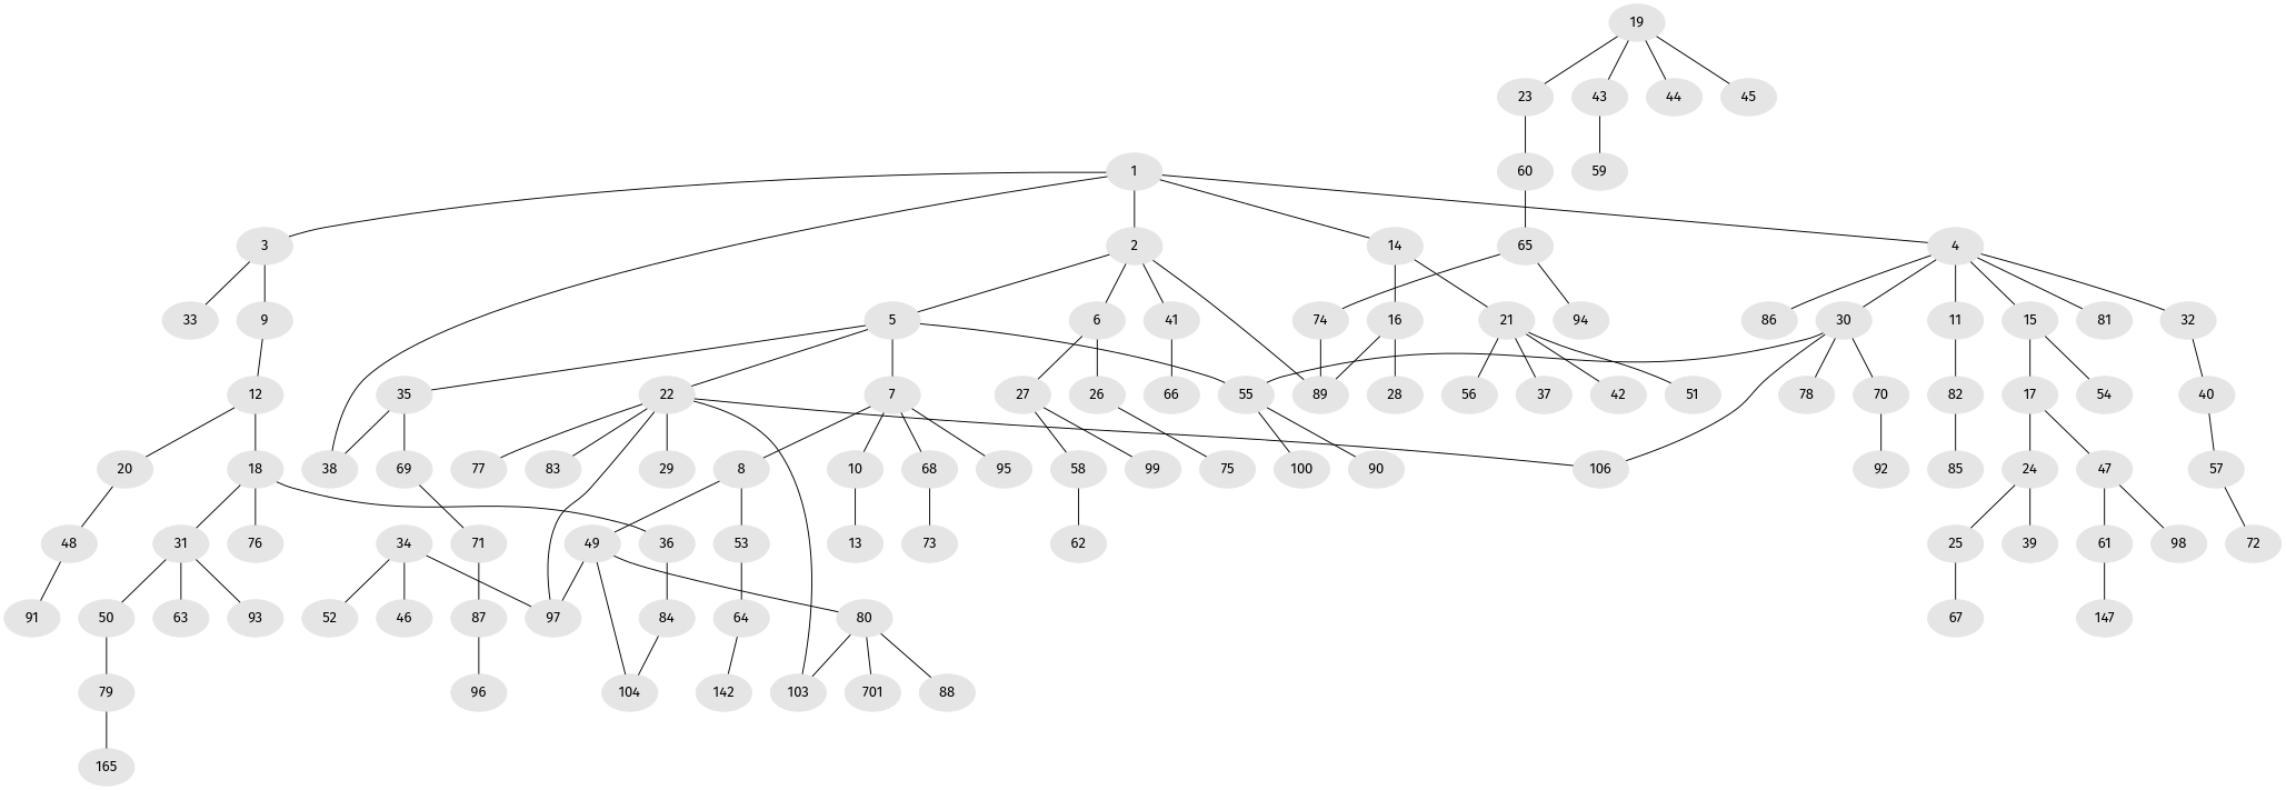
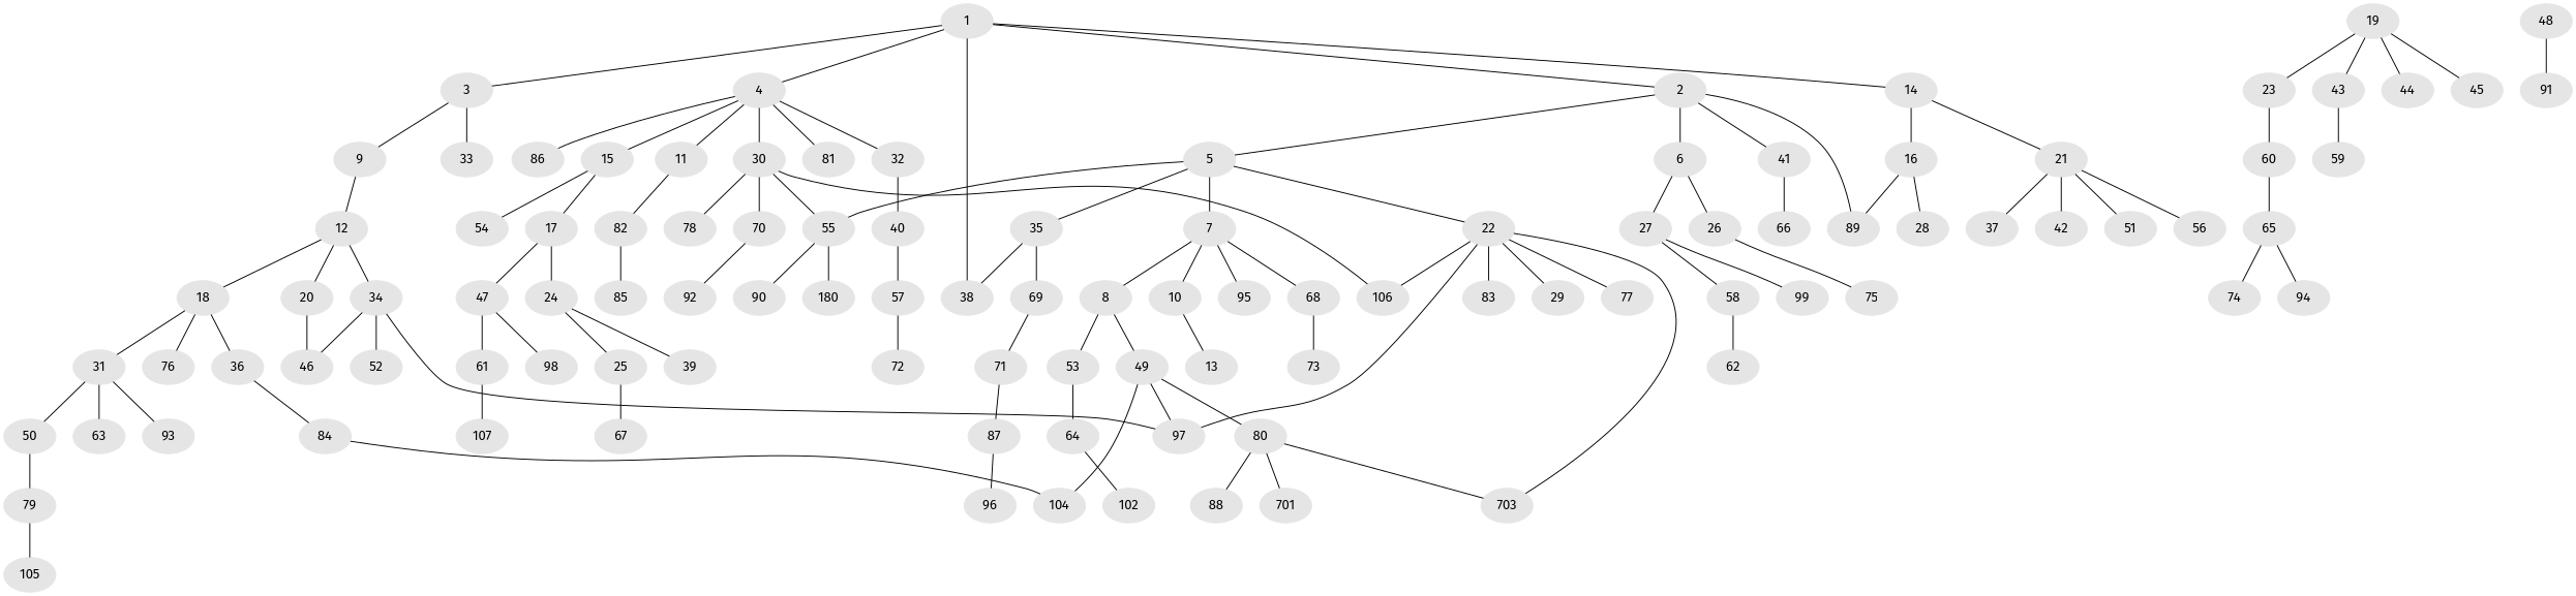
  graph {
    fontname="Fira Sans"
    node [color=gray90 fontname="Fira Sans" style=filled]
    edge [fontname="Fira Sans"]
    1
    2
    3
    4
    14
    38
    5
    6
    41
    89
    9
    33
    11
    15
    30
    32
    81
    86
    16
    21
    7
    22
    35
    55
    27
    26
    58
    99
    66
    12
    82
    17
    54
    19
    23
    43
    44
    45
    106
    70
    78
    40
    8
    10
    68
    95
    29
    77
    83
    97
-   103
+   103 [label=703]
    69
    90
-   100
+   100 [label=180]
    75
    49
    53
    13
    73
    80
    104
    64
    18
    20
    34
    85
    31
    36
    76
    48
    46
    52
    28
    37
    42
    51
    56
    24
    47
    25
    39
    61
    98
    50
    63
    93
    84
    60
    59
    91
    65
    67
    62
    92
    79
    57
    71
    72
-   107 [label=147]
+   107
    88
    n101 [label=701]
-   105 [label=165]
-   102 [label=142]
+   105
+   102
    74
    94
    87
    96
    1 -- 2
    1 -- 3
    1 -- 4
    1 -- 14
    1 -- 38
    2 -- 5
    2 -- 6
    2 -- 41
    2 -- 89
    3 -- 9
    3 -- 33
    4 -- 11
    4 -- 15
    4 -- 30
    4 -- 32
    4 -- 81
    4 -- 86
    14 -- 16
    14 -- 21
    5 -- 7
    5 -- 22
    5 -- 35
    5 -- 55
    6 -- 27
    6 -- 26
    41 -- 66
    9 -- 12
    11 -- 82
    15 -- 17
    15 -- 54
    30 -- 55
    30 -- 106
    30 -- 70
    30 -- 78
    32 -- 40
    16 -- 89
    16 -- 28
    21 -- 37
    21 -- 42
    21 -- 51
    21 -- 56
    7 -- 8
    7 -- 10
    7 -- 68
    7 -- 95
    22 -- 106
    22 -- 29
    22 -- 77
    22 -- 83
    22 -- 97
    22 -- 103
    35 -- 38
    35 -- 69
    55 -- 90
    55 -- 100
    27 -- 58
    27 -- 99
    26 -- 75
    58 -- 62
    12 -- 18
    12 -- 20
+   12 -- 34
    82 -- 85
    17 -- 24
    17 -- 47
    19 -- 23
    19 -- 43
    19 -- 44
    19 -- 45
    23 -- 60
    43 -- 59
    70 -- 92
    40 -- 57
    8 -- 49
    8 -- 53
    10 -- 13
    68 -- 73
    69 -- 71
    49 -- 97
    49 -- 80
    49 -- 104
    53 -- 64
    80 -- 103
    80 -- 88
    80 -- n101
    64 -- 102
    18 -- 31
    18 -- 36
    18 -- 76
-   20 -- 48
+   20 -- 46
    34 -- 97
    34 -- 46
    34 -- 52
    31 -- 50
    31 -- 63
    31 -- 93
    36 -- 84
    48 -- 91
    24 -- 25
    24 -- 39
    47 -- 61
    47 -- 98
    25 -- 67
    61 -- 107
    50 -- 79
    84 -- 104
    60 -- 65
    65 -- 74
    65 -- 94
    79 -- 105
    57 -- 72
    71 -- 87
-   74 -- 89
    87 -- 96
  }
